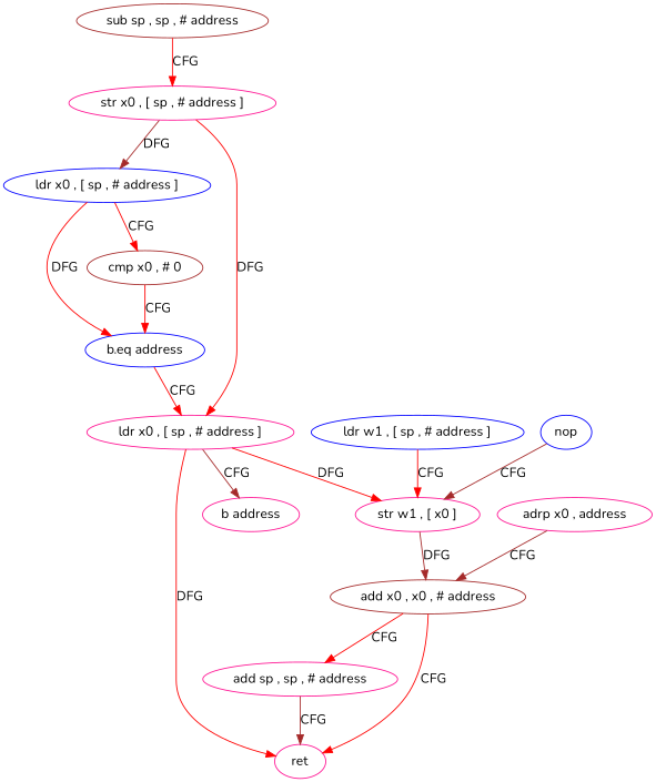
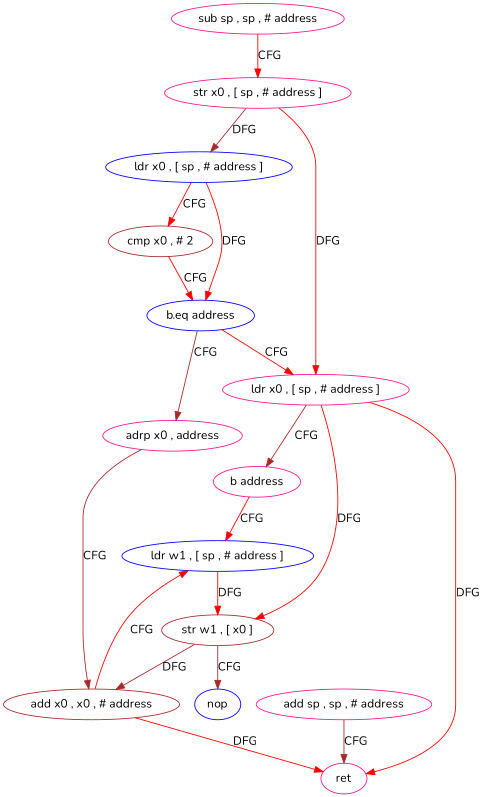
  digraph {
    fontname=Nunito
    node [color=deeppink fontname=Nunito]
    edge [color=red fontname=Nunito]
-   n1 [color=brown label="sub sp , sp , # address"]
+   n1 [label="sub sp , sp , # address"]
    n2 [label="str x0 , [ sp , # address ]"]
    n3 [color=blue label="ldr x0 , [ sp , # address ]"]
    n4 [label="ldr x0 , [ sp , # address ]"]
-   n5 [color=brown label="cmp x0 , # 0"]
+   n5 [color=brown label="cmp x0 , # 2"]
    n6 [color=blue label="b.eq address"]
    n7 [label="b address"]
-   n8 [label="str w1 , [ x0 ]"]
+   n8 [color=brown label="str w1 , [ x0 ]"]
    n9 [label=ret]
    n10 [color=blue label="ldr w1 , [ sp , # address ]"]
    n11 [label="adrp x0 , address"]
    n12 [color=brown label="add x0 , x0 , # address"]
    n13 [color=blue label=nop]
    n14 [label="add sp , sp , # address"]
    n1 -> n2 [label=CFG]
    n2 -> n3 [color=brown label=DFG]
    n2 -> n4 [label=DFG]
    n3 -> n5 [label=CFG]
    n3 -> n6 [label=DFG]
    n4 -> n7 [color=brown label=CFG]
    n4 -> n8 [label=DFG]
    n4 -> n9 [label=DFG]
    n5 -> n6 [label=CFG]
    n6 -> n4 [label=CFG]
+   n6 -> n11 [color=brown label=CFG]
+   n7 -> n10 [label=CFG]
    n8 -> n12 [color=brown label=DFG]
-   n13 -> n8 [color=brown label=CFG]
-   n10 -> n8 [label=CFG]
+   n8 -> n13 [color=brown label=CFG]
+   n10 -> n8 [label=DFG]
    n11 -> n12 [color=brown label=CFG]
-   n12 -> n9 [label=CFG]
-   n12 -> n14 [label=CFG]
+   n12 -> n9 [label=DFG]
+   n12 -> n10 [label=CFG]
    n14 -> n9 [color=brown label=CFG]
  }
